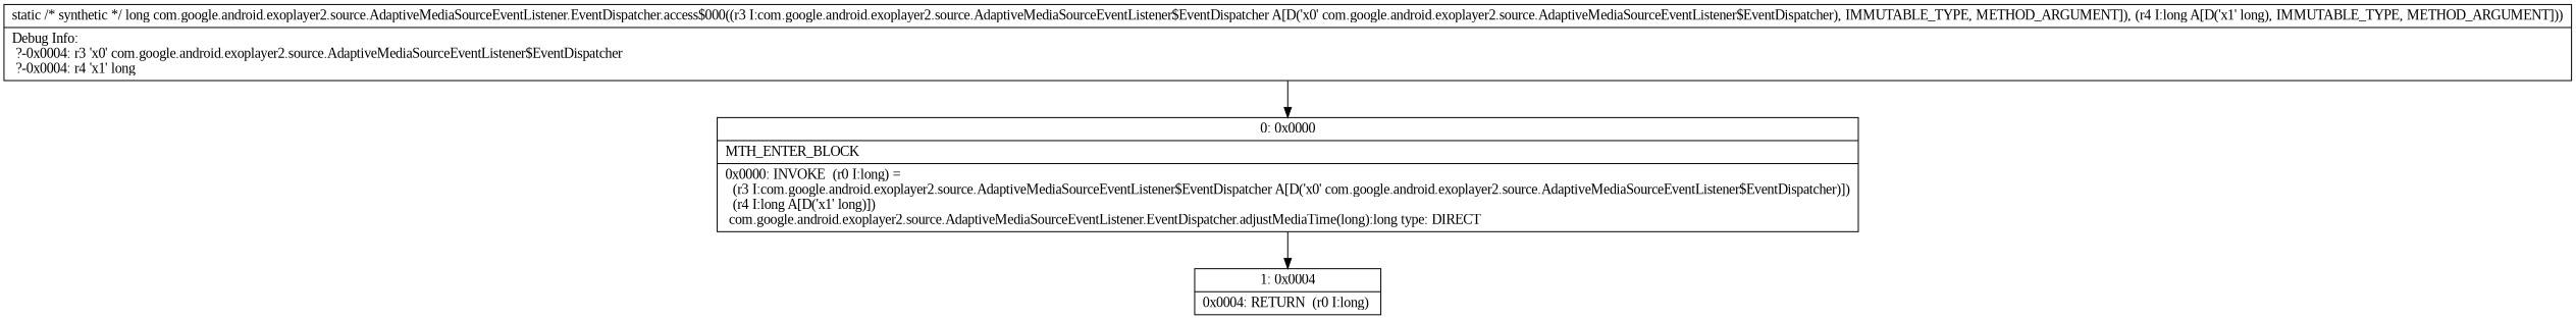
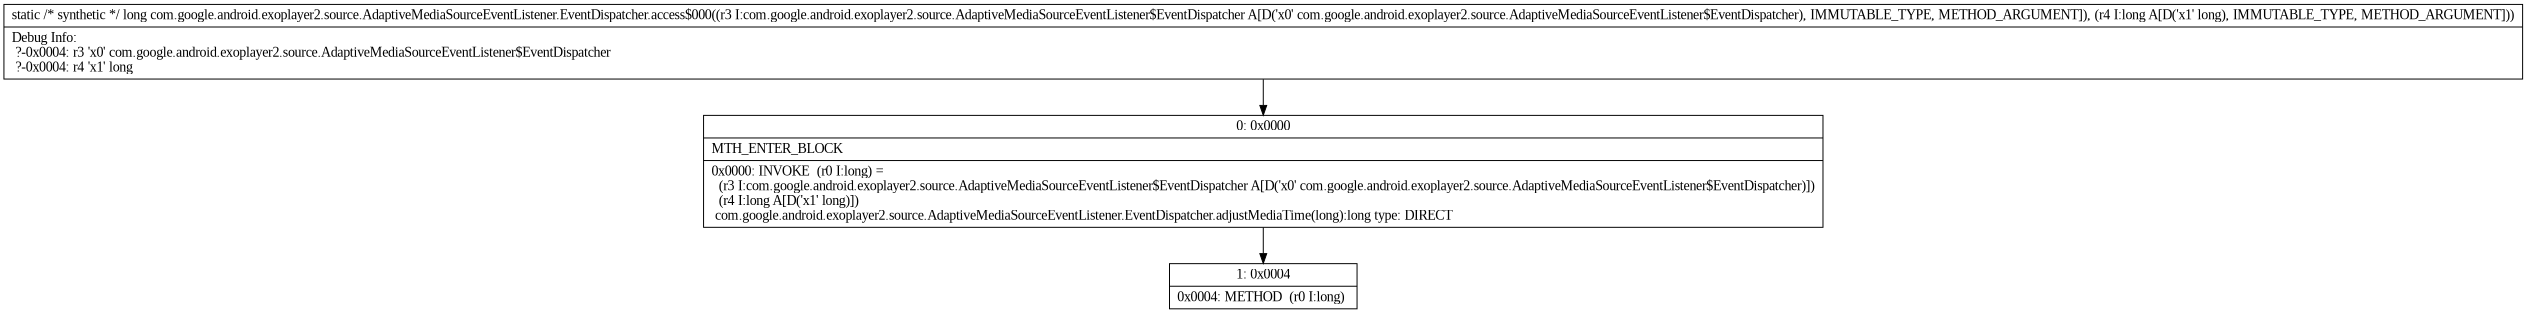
  digraph {
    fontname="Liberation Serif"
    node [shape=record fontname="Liberation Serif"]
    edge [fontname="Liberation Serif"]
    n1 [label="{0\:\ 0x0000|MTH_ENTER_BLOCK\l|0x0000: INVOKE  (r0 I:long) = \l  (r3 I:com.google.android.exoplayer2.source.AdaptiveMediaSourceEventListener$EventDispatcher A[D('x0' com.google.android.exoplayer2.source.AdaptiveMediaSourceEventListener$EventDispatcher)])\l  (r4 I:long A[D('x1' long)])\l com.google.android.exoplayer2.source.AdaptiveMediaSourceEventListener.EventDispatcher.adjustMediaTime(long):long type: DIRECT \l}"]
-   n2 [label="{1\:\ 0x0004|0x0004: RETURN  (r0 I:long) \l}"]
+   n2 [label="{1\:\ 0x0004|0x0004: METHOD  (r0 I:long) \l}"]
    n3 [label="{static \/* synthetic *\/ long com.google.android.exoplayer2.source.AdaptiveMediaSourceEventListener.EventDispatcher.access$000((r3 I:com.google.android.exoplayer2.source.AdaptiveMediaSourceEventListener$EventDispatcher A[D('x0' com.google.android.exoplayer2.source.AdaptiveMediaSourceEventListener$EventDispatcher), IMMUTABLE_TYPE, METHOD_ARGUMENT]), (r4 I:long A[D('x1' long), IMMUTABLE_TYPE, METHOD_ARGUMENT]))  | Debug Info:\l  ?\-0x0004: r3 'x0' com.google.android.exoplayer2.source.AdaptiveMediaSourceEventListener$EventDispatcher\l  ?\-0x0004: r4 'x1' long\l}"]
    n1 -> n2
    n3 -> n1
  }
